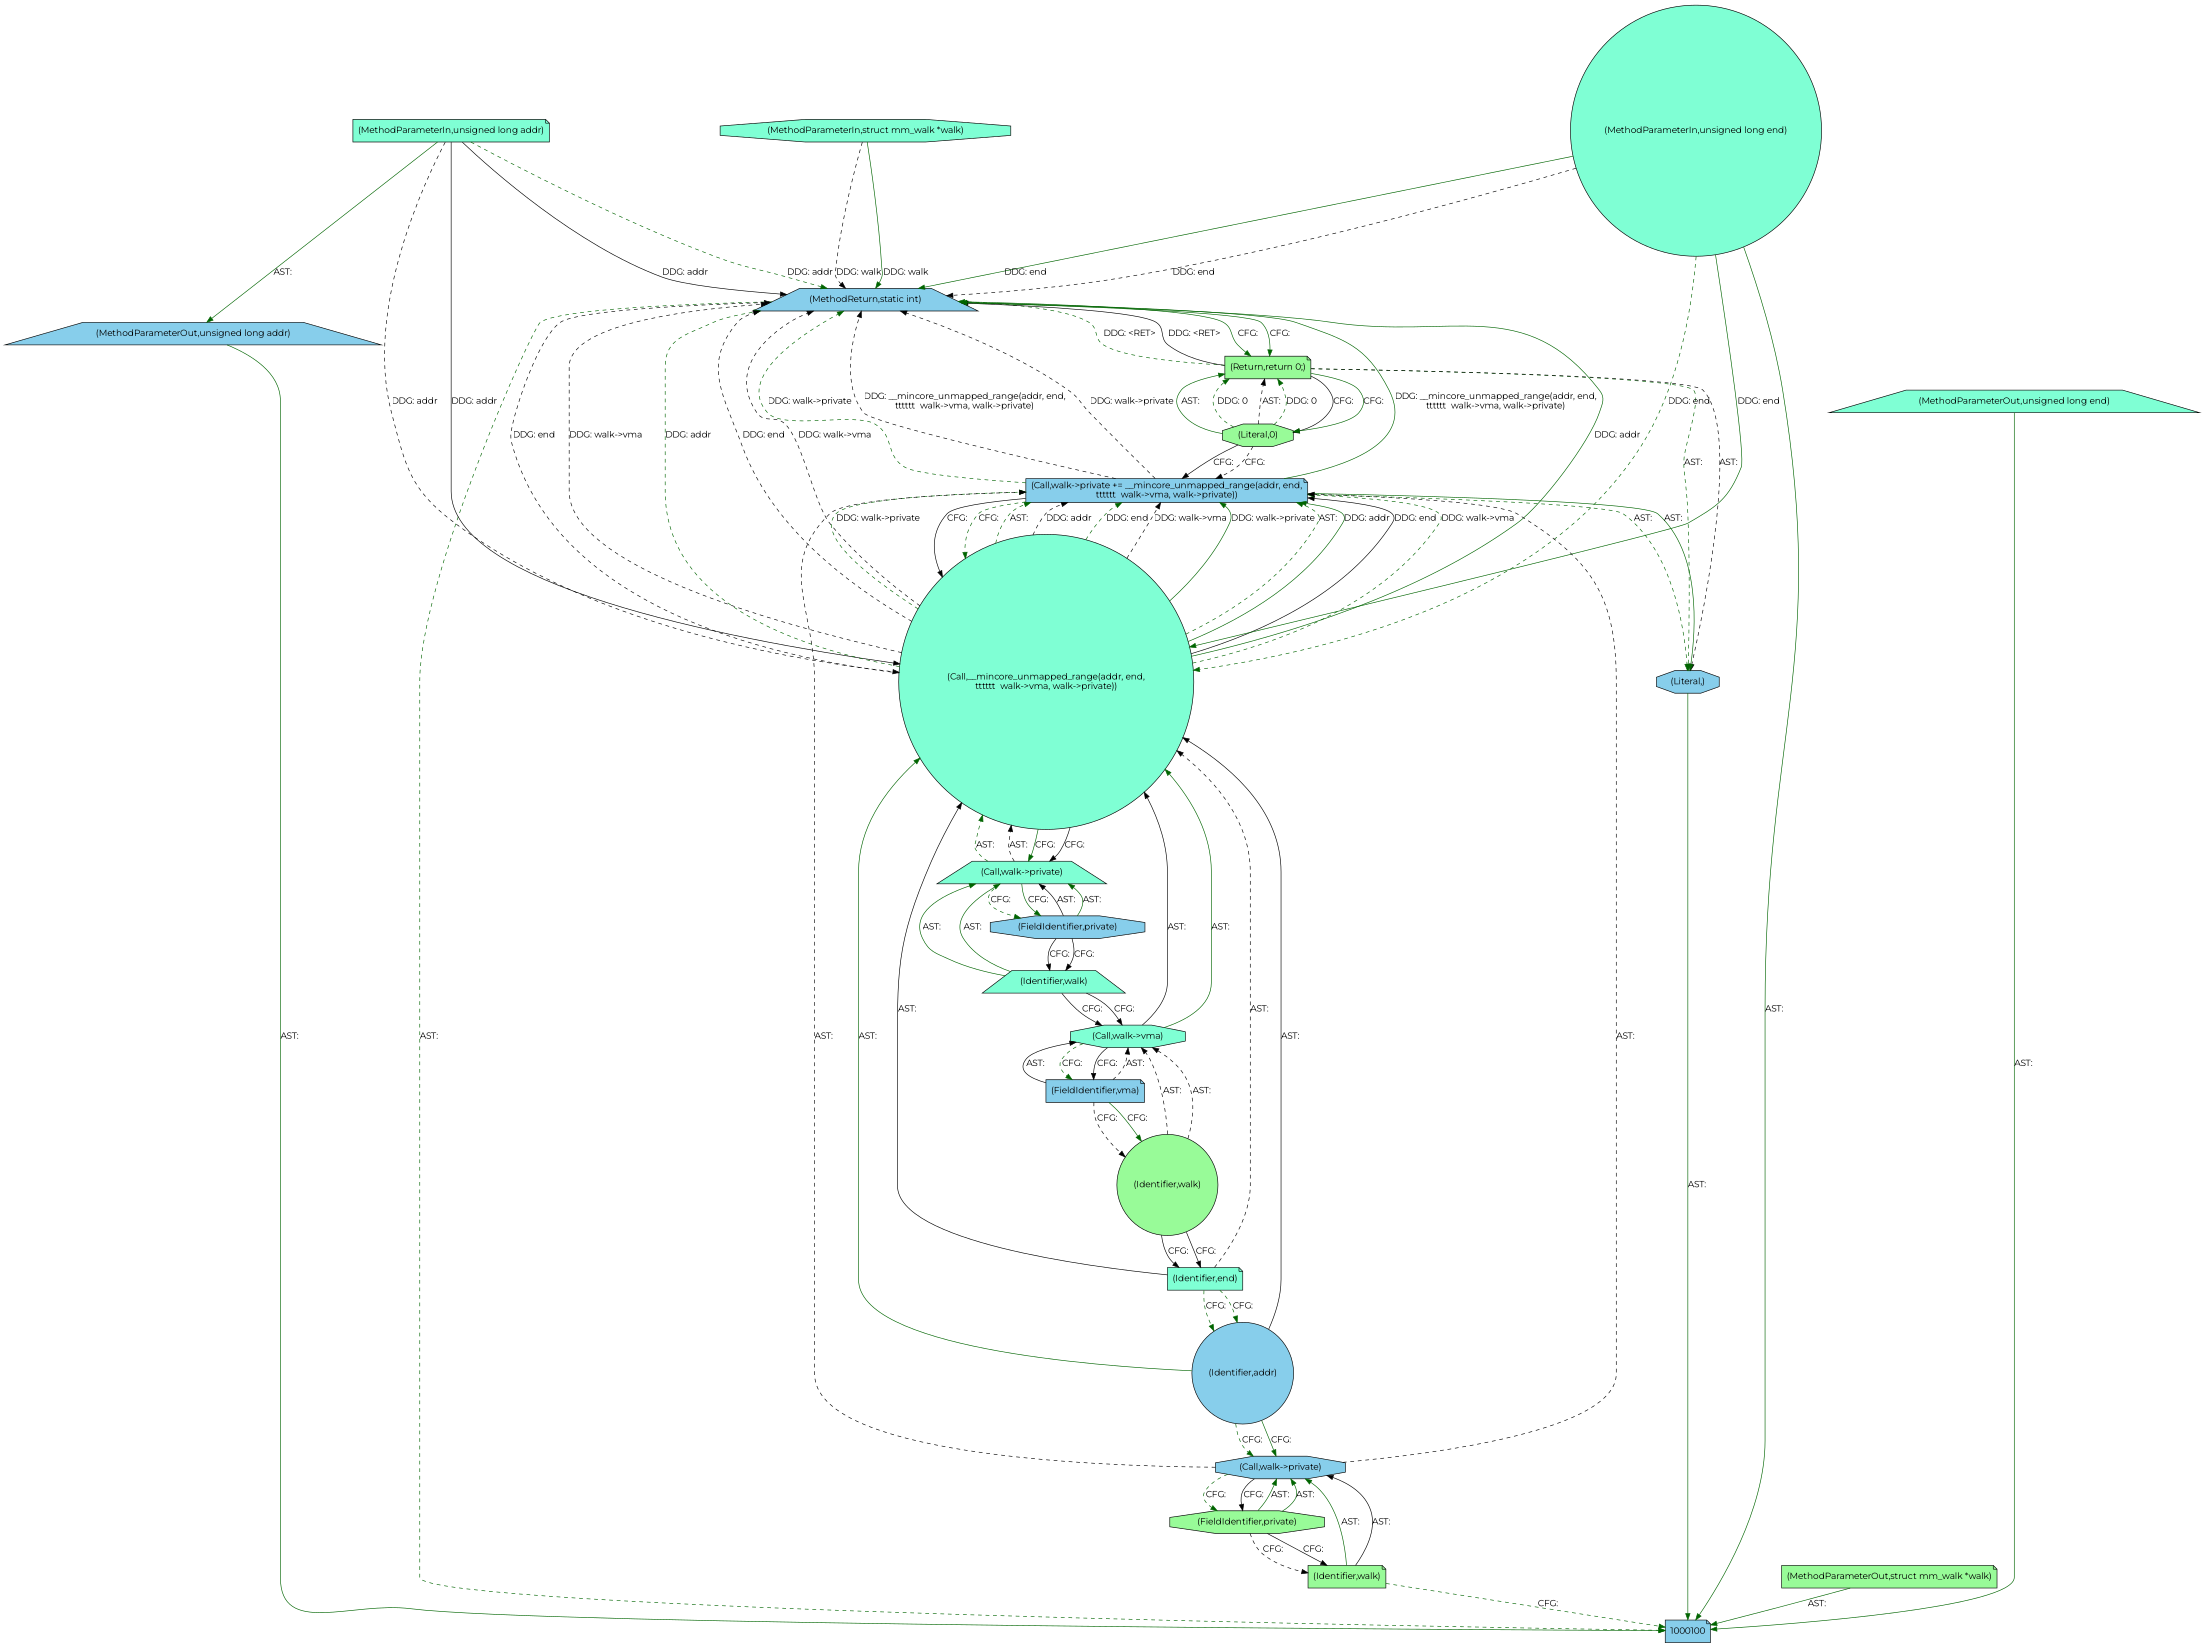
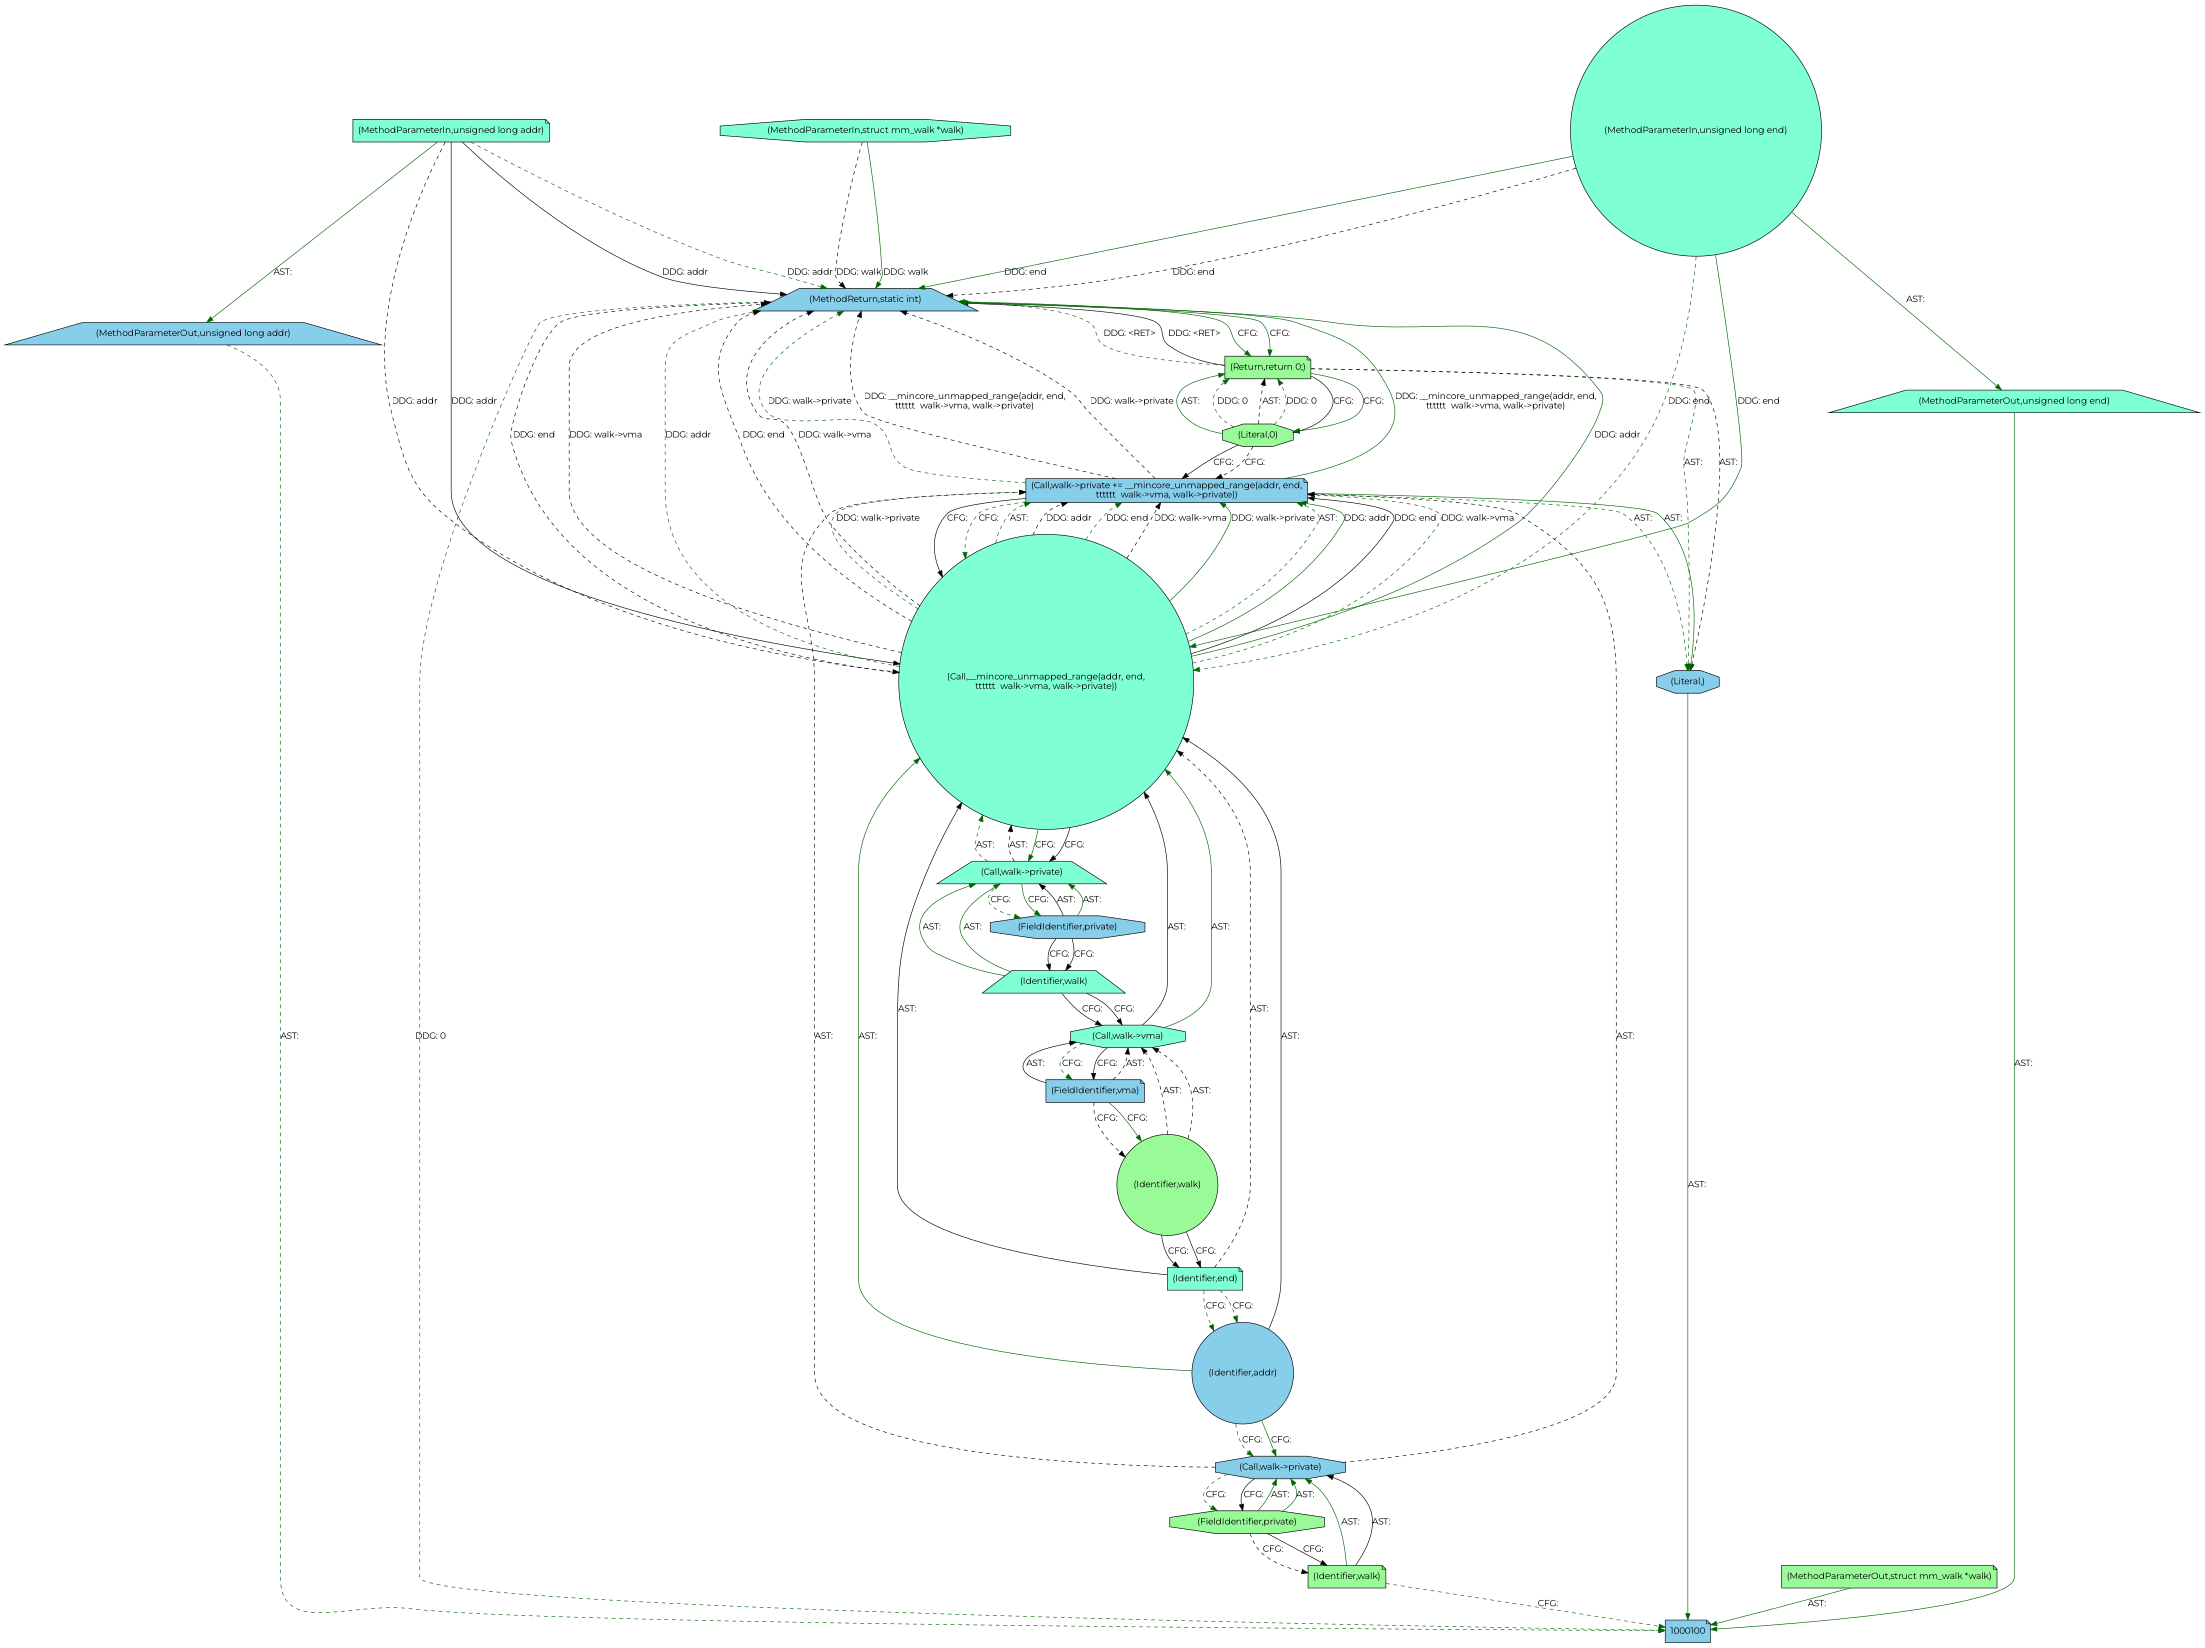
  digraph {
    fontname=Montserrat
    node [fillcolor=skyblue fontname=Montserrat shape=note style=filled]
    edge [color=darkgreen fontname=Montserrat style=solid]
    n1 [label="(MethodReturn,static int)" shape=trapezium]
    n2 [fillcolor=palegreen label="(Return,return 0;)"]
    1000100
    n4 [label="(Literal,)" shape=octagon]
    n5 [fillcolor=palegreen label="(Literal,0)" shape=octagon]
    n6 [fillcolor=aquamarine label="(MethodParameterIn,unsigned long addr)"]
    n7 [fillcolor=aquamarine label="(Call,__mincore_unmapped_range(addr, end,\n\t\t\t\t\t\t  walk->vma, walk->private))" shape=circle]
    n8 [label="(MethodParameterOut,unsigned long addr)" shape=trapezium]
    n9 [label="(Call,walk->private += __mincore_unmapped_range(addr, end,\n\t\t\t\t\t\t  walk->vma, walk->private))"]
    n10 [fillcolor=aquamarine label="(Call,walk->private)" shape=trapezium]
    n11 [fillcolor=aquamarine label="(MethodParameterIn,unsigned long end)" shape=circle]
    n12 [fillcolor=aquamarine label="(MethodParameterOut,unsigned long end)" shape=trapezium]
    n13 [fillcolor=aquamarine label="(MethodParameterIn,struct mm_walk *walk)" shape=octagon]
    n14 [fillcolor=palegreen label="(MethodParameterOut,struct mm_walk *walk)"]
    n15 [label="(Call,walk->private)" shape=octagon]
    n16 [fillcolor=palegreen label="(FieldIdentifier,private)" shape=octagon]
    n17 [fillcolor=palegreen label="(Identifier,walk)"]
    n18 [label="(FieldIdentifier,private)" shape=octagon]
    n19 [label="(Identifier,addr)" shape=circle]
    n20 [fillcolor=aquamarine label="(Identifier,end)"]
    n21 [label="(FieldIdentifier,vma)"]
    n22 [fillcolor=aquamarine label="(Call,walk->vma)" shape=octagon]
    n23 [fillcolor=palegreen label="(Identifier,walk)" shape=circle]
    n24 [fillcolor=aquamarine label="(Identifier,walk)" shape=trapezium]
    n1 -> n2 [label="CFG: "]
    n1 -> n2 [label="CFG: "]
-   n1 -> 1000100 [label="AST: " style=dashed]
+   n1 -> 1000100 [label="DDG: 0" style=dashed]
    n2 -> n1 [label="DDG: <RET>" style=dashed]
    n2 -> n1 [color=black label="DDG: <RET>"]
    n2 -> n4 [label="AST: " style=dashed]
    n2 -> n4 [color=black label="AST: " style=dashed]
    n2 -> n5 [color=black label="CFG: "]
    n2 -> n5 [label="CFG: "]
    n4 -> 1000100 [label="AST: "]
    n5 -> n2 [label="AST: "]
    n5 -> n2 [label="DDG: 0" style=dashed]
    n5 -> n2 [color=black label="AST: " style=dashed]
    n5 -> n2 [label="DDG: 0" style=dashed]
    n5 -> n9 [color=black label="CFG: "]
    n5 -> n9 [color=black label="CFG: " style=dashed]
    n6 -> n1 [color=black label="DDG: addr"]
    n6 -> n1 [label="DDG: addr" style=dashed]
    n6 -> n7 [color=black label="DDG: addr"]
    n6 -> n7 [color=black label="DDG: addr" style=dashed]
    n6 -> n8 [label="AST: "]
    n7 -> n1 [color=black label="DDG: end" style=dashed]
    n7 -> n1 [color=black label="DDG: walk->vma" style=dashed]
    n7 -> n1 [label="DDG: addr" style=dashed]
    n7 -> n1 [color=black label="DDG: end" style=dashed]
    n7 -> n1 [color=black label="DDG: walk->vma" style=dashed]
    n7 -> n1 [label="DDG: addr"]
    n7 -> n9 [label="AST: " style=dashed]
    n7 -> n9 [color=black label="DDG: addr" style=dashed]
    n7 -> n9 [label="DDG: end" style=dashed]
    n7 -> n9 [color=black label="DDG: walk->vma" style=dashed]
    n7 -> n9 [label="DDG: walk->private"]
    n7 -> n9 [label="AST: " style=dashed]
    n7 -> n9 [label="DDG: addr"]
    n7 -> n9 [color=black label="DDG: end"]
    n7 -> n9 [label="DDG: walk->vma" style=dashed]
    n7 -> n9 [label="DDG: walk->private" style=dashed]
    n7 -> n10 [label="CFG: "]
    n7 -> n10 [color=black label="CFG: "]
-   n8 -> 1000100 [label="AST: "]
+   n8 -> 1000100 [label="AST: " style=dashed]
    n9 -> n1 [color=black label="DDG: walk->private" style=dashed]
    n9 -> n1 [label="DDG: __mincore_unmapped_range(addr, end,\n\t\t\t\t\t\t  walk->vma, walk->private)"]
    n9 -> n1 [label="DDG: walk->private" style=dashed]
    n9 -> n1 [color=black label="DDG: __mincore_unmapped_range(addr, end,\n\t\t\t\t\t\t  walk->vma, walk->private)" style=dashed]
    n9 -> n4 [label="AST: " style=dashed]
    n9 -> n4 [label="AST: "]
    n9 -> n7 [label="CFG: " style=dashed]
    n9 -> n7 [color=black label="CFG: "]
    n10 -> n7 [label="AST: " style=dashed]
    n10 -> n7 [color=black label="AST: " style=dashed]
    n10 -> n18 [label="CFG: " style=dashed]
    n10 -> n18 [label="CFG: "]
    n11 -> n1 [color=black label="DDG: end" style=dashed]
    n11 -> n1 [label="DDG: end"]
-   n11 -> 1000100 [label="AST: "]
+   n11 -> n12 [label="AST: "]
    n11 -> n7 [label="DDG: end" style=dashed]
    n11 -> n7 [label="DDG: end"]
    n12 -> 1000100 [label="AST: "]
    n13 -> n1 [color=black label="DDG: walk" style=dashed]
    n13 -> n1 [label="DDG: walk"]
    n14 -> 1000100 [label="AST: "]
    n15 -> n9 [color=black label="AST: " style=dashed]
    n15 -> n9 [color=black label="AST: " style=dashed]
    n15 -> n16 [label="CFG: " style=dashed]
    n15 -> n16 [color=black label="CFG: "]
    n16 -> n15 [label="AST: "]
    n16 -> n15 [label="AST: "]
    n16 -> n17 [color=black label="CFG: " style=dashed]
    n16 -> n17 [color=black label="CFG: "]
    n17 -> 1000100 [label="CFG: " style=dashed]
    n17 -> n15 [color=black label="AST: "]
    n17 -> n15 [label="AST: "]
    n18 -> n10 [color=black label="AST: "]
    n18 -> n10 [label="AST: "]
    n18 -> n24 [color=black label="CFG: "]
    n18 -> n24 [color=black label="CFG: "]
    n19 -> n7 [color=black label="AST: "]
    n19 -> n7 [label="AST: "]
    n19 -> n15 [label="CFG: "]
    n19 -> n15 [label="CFG: " style=dashed]
    n20 -> n7 [color=black label="AST: " style=dashed]
    n20 -> n7 [color=black label="AST: "]
    n20 -> n19 [label="CFG: " style=dashed]
    n20 -> n19 [label="CFG: " style=dashed]
    n21 -> n22 [color=black label="AST: " style=dashed]
    n21 -> n22 [color=black label="AST: "]
    n21 -> n23 [color=black label="CFG: " style=dashed]
    n21 -> n23 [label="CFG: "]
    n22 -> n7 [color=black label="AST: "]
    n22 -> n7 [label="AST: "]
    n22 -> n21 [label="CFG: " style=dashed]
    n22 -> n21 [color=black label="CFG: "]
    n23 -> n20 [color=black label="CFG: "]
    n23 -> n20 [color=black label="CFG: "]
    n23 -> n22 [color=black label="AST: " style=dashed]
    n23 -> n22 [color=black label="AST: " style=dashed]
    n24 -> n10 [label="AST: "]
    n24 -> n10 [label="AST: "]
    n24 -> n22 [color=black label="CFG: "]
    n24 -> n22 [color=black label="CFG: "]
  }
